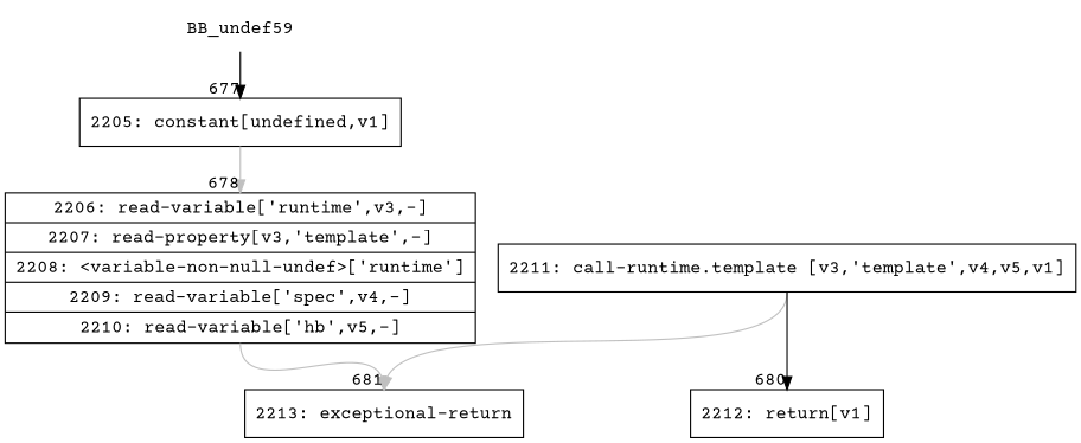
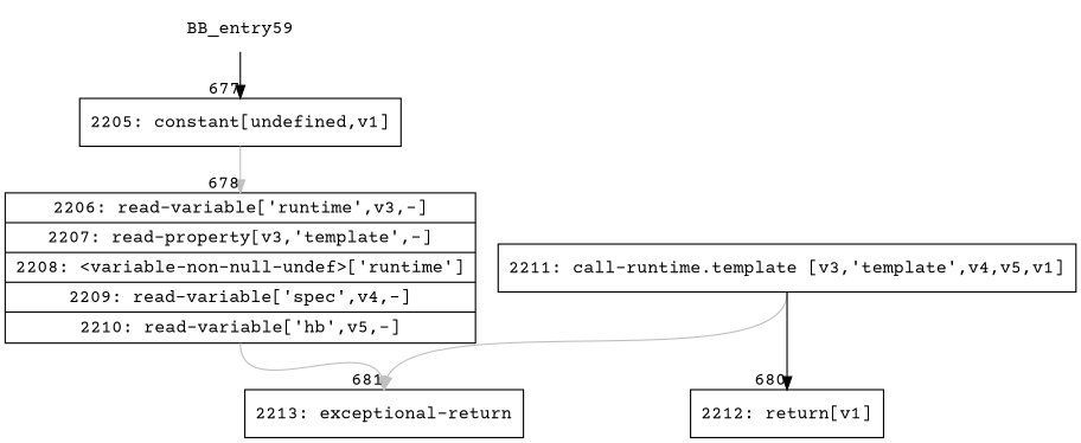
  digraph {
    fontname="Courier Prime"
    rankdir=TD
    node [fontname="Courier Prime" shape=record]
    edge [fontname="Courier Prime" headport=n tailport=s color=gray]
-   BB_entry59 [shape=none label=BB_undef59]
+   BB_entry59 [shape=none]
    n2 [label="{2205: constant[undefined,v1]}"]
    n3 [label="{2206: read-variable['runtime',v3,-]|2207: read-property[v3,'template',-]|2208: \<variable-non-null-undef\>['runtime']|2209: read-variable['spec',v4,-]|2210: read-variable['hb',v5,-]}"]
    n4 [label="{2213: exceptional-return}"]
    n5 [label="{2211: call-runtime.template [v3,'template',v4,v5,v1]}"]
    n6 [label="{2212: return[v1]}"]
    BB_entry59 -> n2 [headlabel="    677" color=""]
    n2 -> n3 [headlabel="      678"]
    n3 -> n4 [headlabel="      681"]
    n5 -> n4
    n5 -> n6 [headlabel="      680" color=""]
  }
